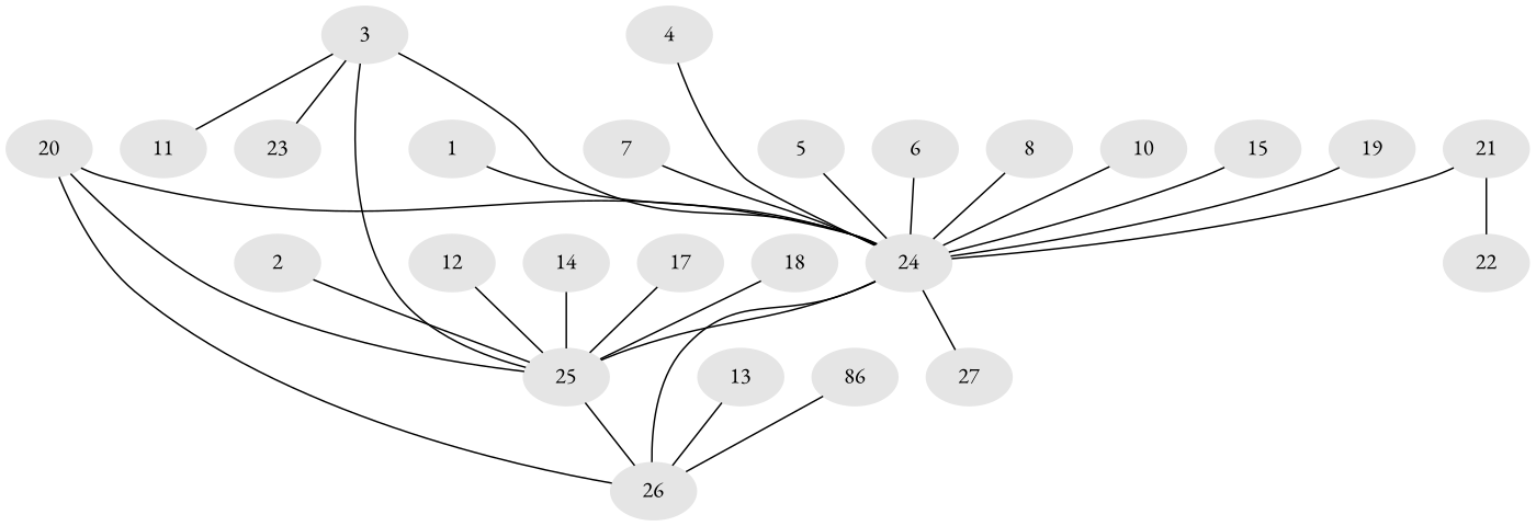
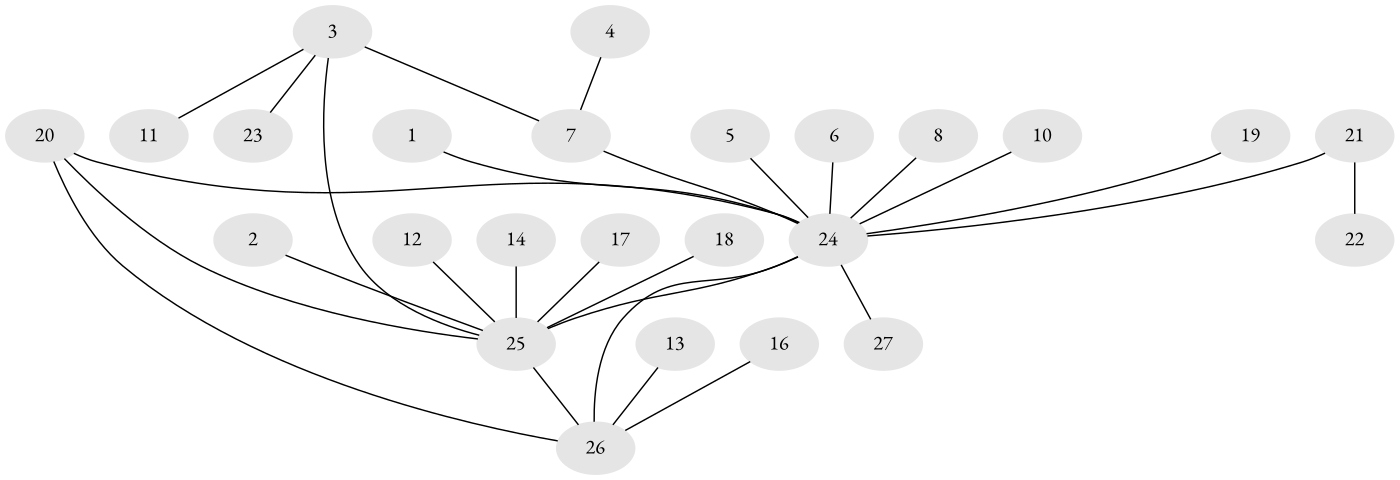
  graph {
    fontname="EB Garamond"
    node [color=gray90 fontname="EB Garamond" style=filled]
    edge [fontname="EB Garamond" weight=1.0]
    1
    24
    25
    26
    27
    2
    3
    11
    23
    4
    5
    6
    7
    8
    10
    12
    13
    14
-   15
-   16 [label=86]
+   16
    17
    18
    19
    20
    21
    22
    1 -- 24
    24 -- 25 [weight=3.0]
    24 -- 26
    24 -- 27
    25 -- 26
    2 -- 25
-   3 -- 24
+   3 -- 7
    3 -- 25
    3 -- 11
    3 -- 23
-   4 -- 24
+   4 -- 7
    5 -- 24
    6 -- 24
    7 -- 24
    8 -- 24
    10 -- 24
    12 -- 25
    13 -- 26
    14 -- 25
-   15 -- 24
    16 -- 26
    17 -- 25
    18 -- 25
    19 -- 24
    20 -- 24
    20 -- 25
    20 -- 26
    21 -- 24
    21 -- 22
  }
